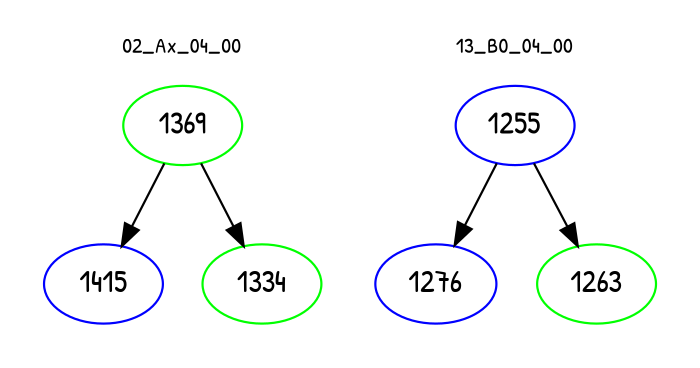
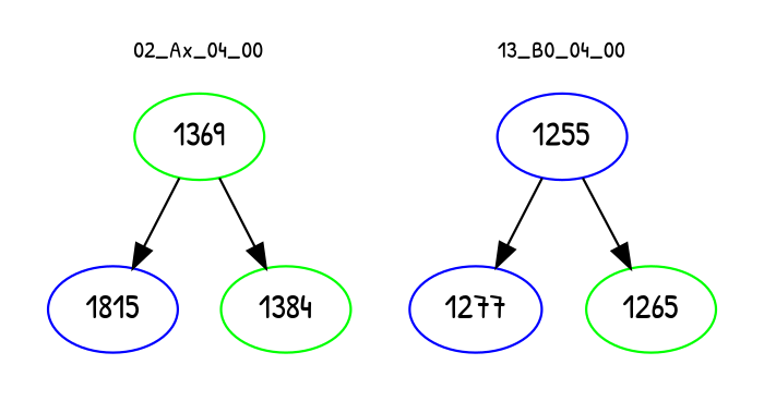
  digraph {
    fontname="Patrick Hand"
    node [color=green fontname="Patrick Hand"]
    edge [color=black fontname="Patrick Hand"]
    n1 [label=1369]
-   n2 [color=blue label=1415]
-   n3 [label=1334]
+   n2 [color=blue label=1815]
+   n3 [label=1384]
    n4 [color=blue label=1255]
-   n5 [color=blue label=1276]
-   n6 [label=1263]
+   n5 [color=blue label=1277]
+   n6 [label=1265]
    subgraph cluster_1 {
      color=white
      fontsize=10
      label="02_Ax_04_00"
      n1
      n2
      n3
    }
    subgraph cluster_2 {
      color=white
      fontsize=10
      label="13_B0_04_00"
      n4
      n5
      n6
    }
    n1 -> n2
    n1 -> n3
    n4 -> n5
    n4 -> n6
  }
